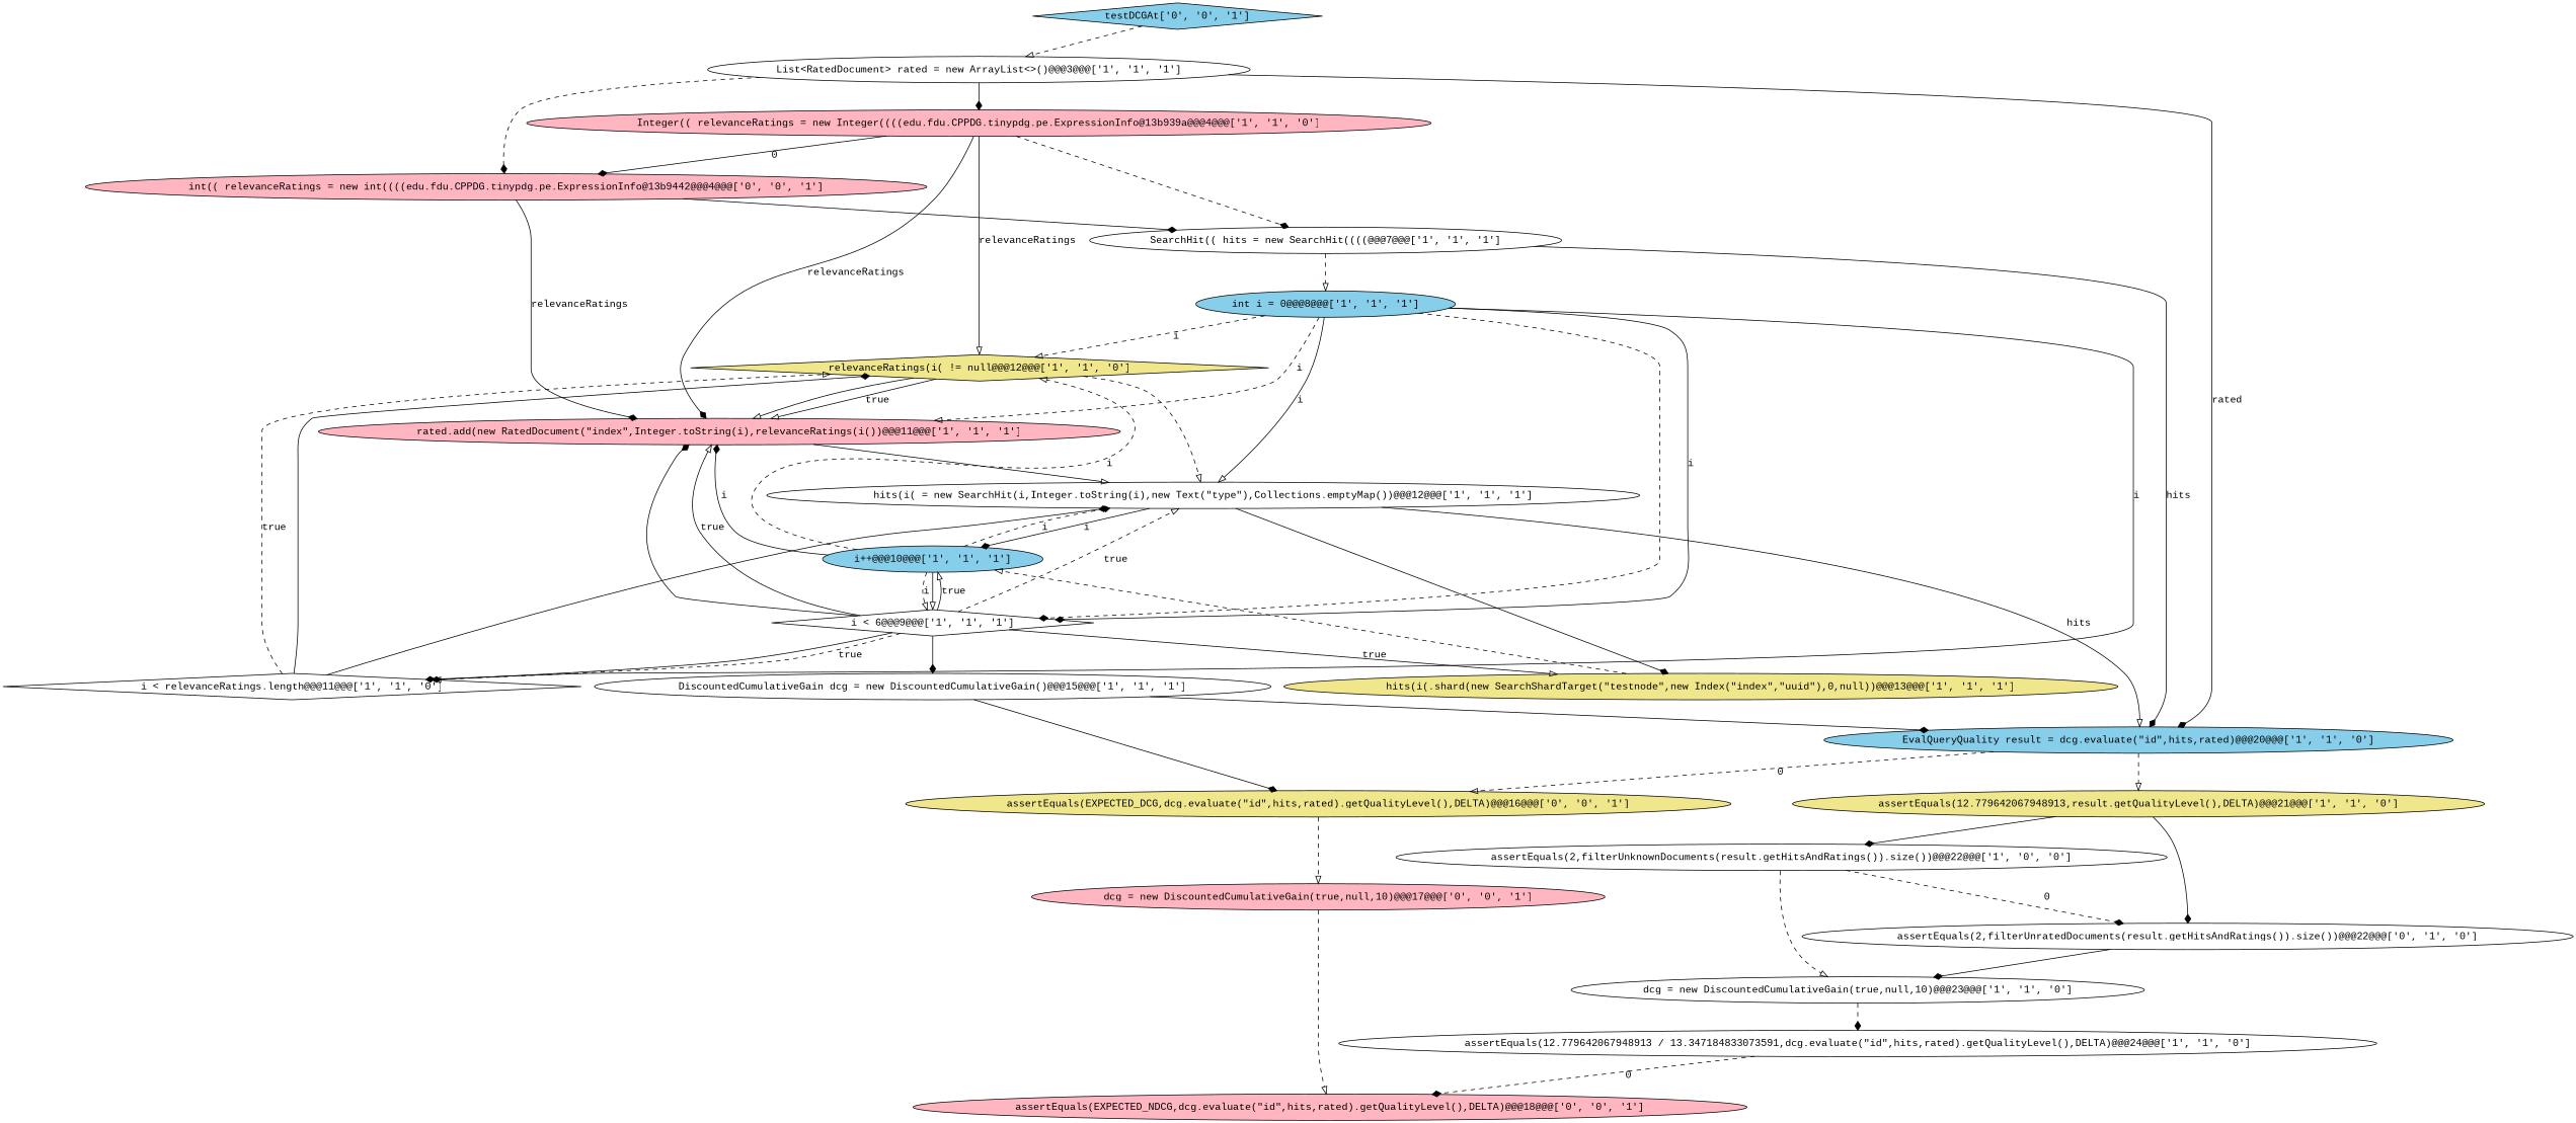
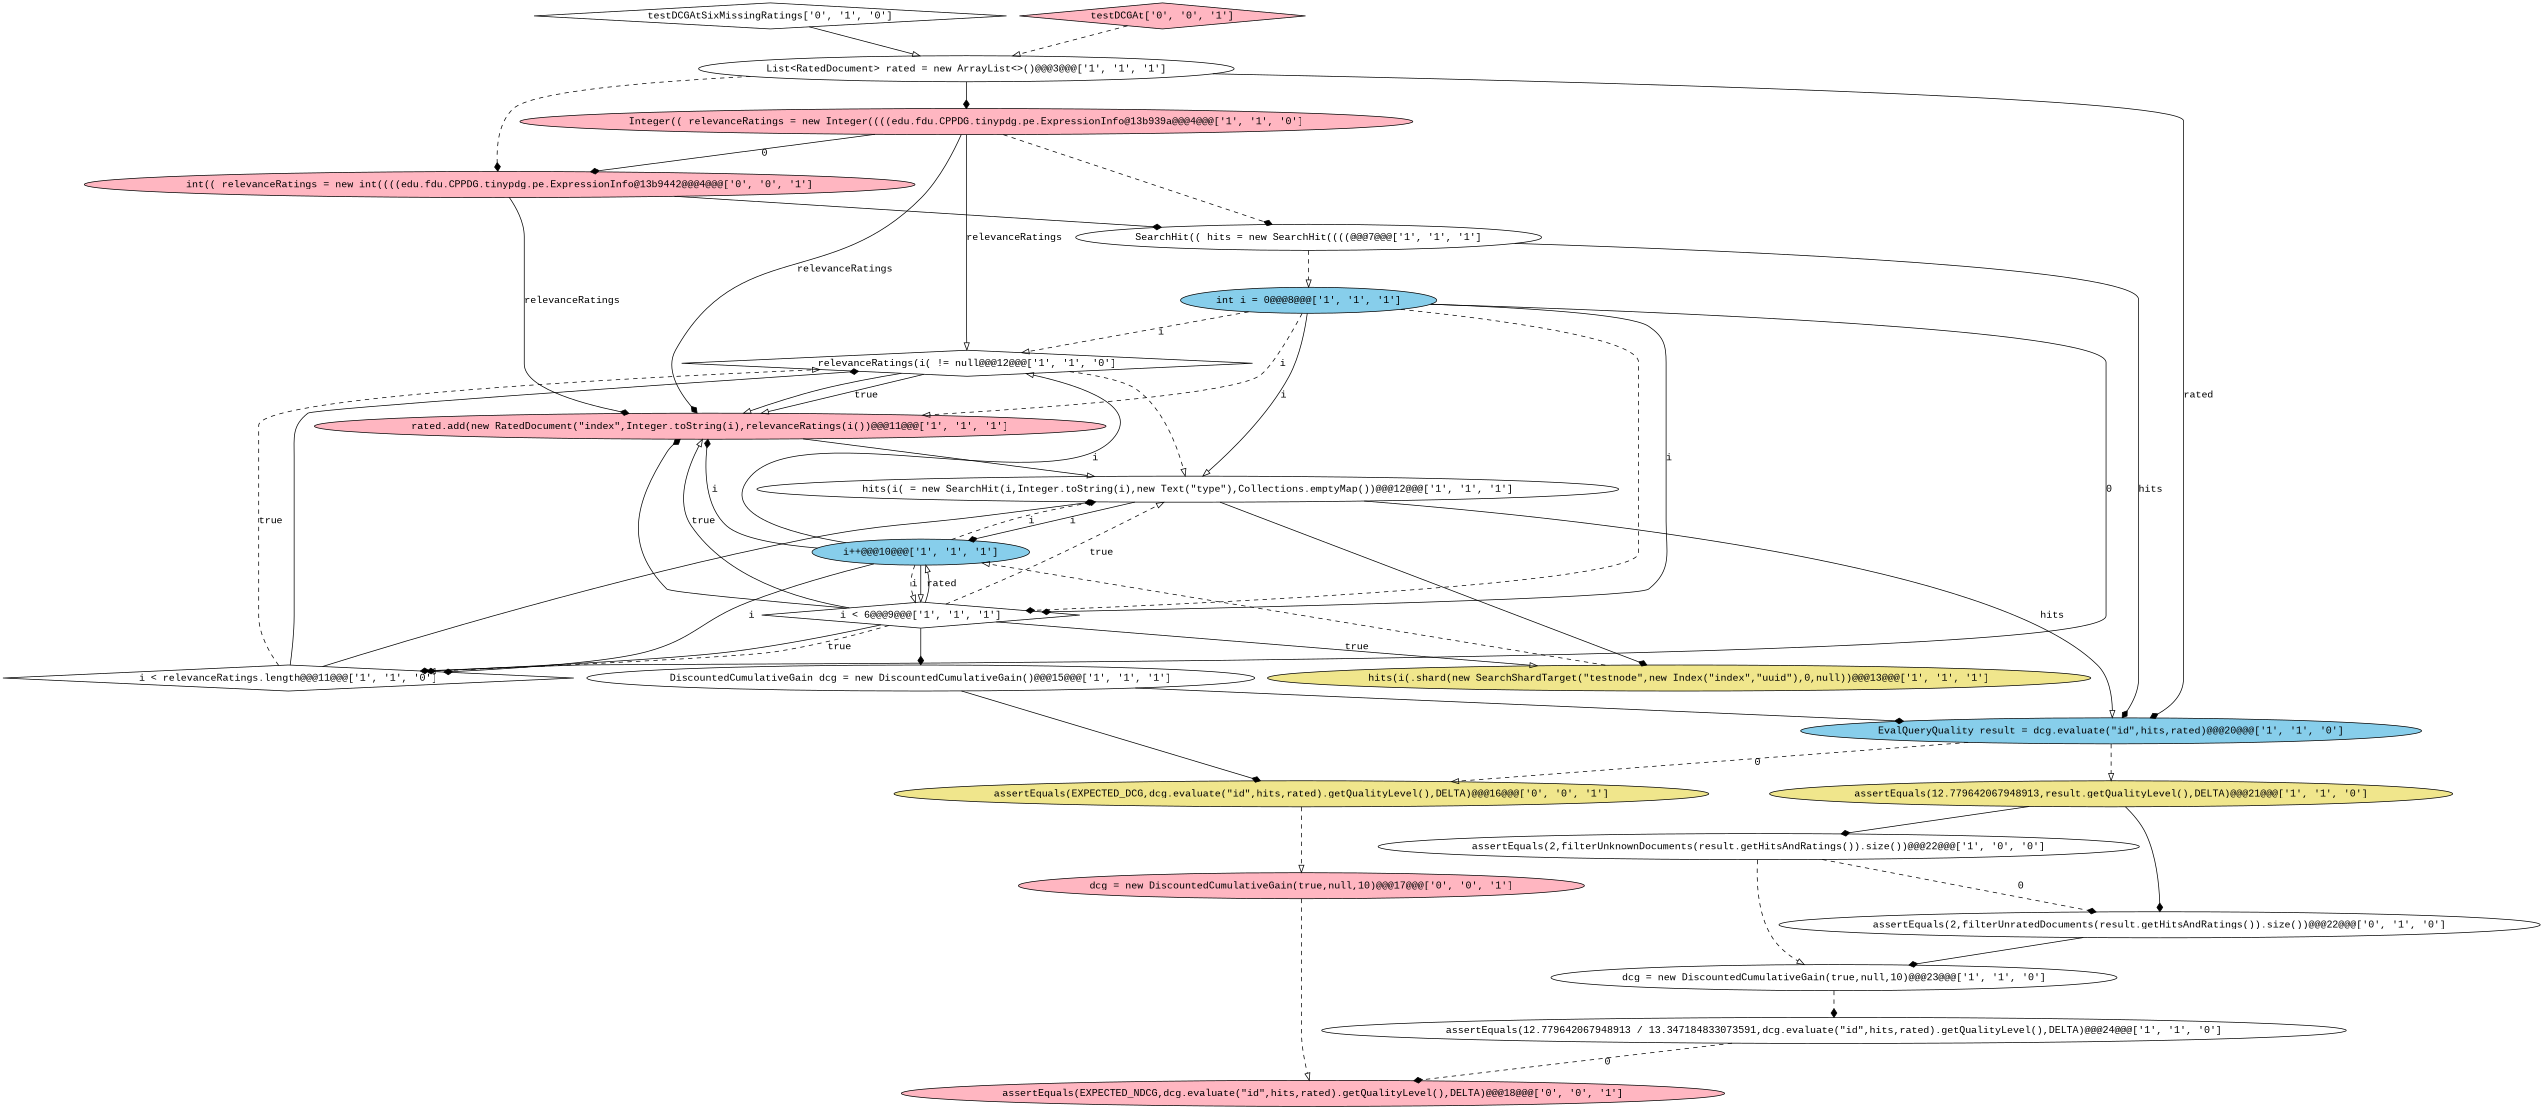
  digraph {
    fontname="Liberation Mono"
    node [fillcolor=white fontname="Liberation Mono" shape=ellipse style=filled]
    edge [arrowhead=diamond fontname="Liberation Mono" style=solid]
    n1 [fillcolor=lightpink label="Integer(( relevanceRatings = new Integer((((edu.fdu.CPPDG.tinypdg.pe.ExpressionInfo@13b939a@@@4@@@['1', '1', '0']"]
    n2 [label="SearchHit(( hits = new SearchHit((((@@@7@@@['1', '1', '1']"]
-   n3 [fillcolor=khaki label="relevanceRatings(i( != null@@@12@@@['1', '1', '0']" shape=diamond]
+   n3 [label="relevanceRatings(i( != null@@@12@@@['1', '1', '0']" shape=diamond]
    n4 [fillcolor=lightpink label="rated.add(new RatedDocument(\"index\",Integer.toString(i),relevanceRatings(i())@@@11@@@['1', '1', '1']"]
    n5 [fillcolor=lightpink label="int(( relevanceRatings = new int((((edu.fdu.CPPDG.tinypdg.pe.ExpressionInfo@13b9442@@@4@@@['0', '0', '1']"]
    n6 [fillcolor=skyblue label="int i = 0@@@8@@@['1', '1', '1']"]
    n7 [fillcolor=skyblue label="EvalQueryQuality result = dcg.evaluate(\"id\",hits,rated)@@@20@@@['1', '1', '0']"]
    n8 [label="hits(i( = new SearchHit(i,Integer.toString(i),new Text(\"type\"),Collections.emptyMap())@@@12@@@['1', '1', '1']"]
    n9 [label="assertEquals(2,filterUnknownDocuments(result.getHitsAndRatings()).size())@@@22@@@['1', '0', '0']"]
    n10 [label="dcg = new DiscountedCumulativeGain(true,null,10)@@@23@@@['1', '1', '0']"]
    n11 [label="assertEquals(2,filterUnratedDocuments(result.getHitsAndRatings()).size())@@@22@@@['0', '1', '0']"]
    n12 [label="assertEquals(12.779642067948913 / 13.347184833073591,dcg.evaluate(\"id\",hits,rated).getQualityLevel(),DELTA)@@@24@@@['1', '1', '0']"]
    n13 [label="i < 6@@@9@@@['1', '1', '1']" shape=diamond]
    n14 [label="DiscountedCumulativeGain dcg = new DiscountedCumulativeGain()@@@15@@@['1', '1', '1']"]
    n15 [fillcolor=skyblue label="i++@@@10@@@['1', '1', '1']"]
    n16 [label="i < relevanceRatings.length@@@11@@@['1', '1', '0']" shape=diamond]
    n17 [fillcolor=khaki label="hits(i(.shard(new SearchShardTarget(\"testnode\",new Index(\"index\",\"uuid\"),0,null))@@@13@@@['1', '1', '1']"]
    n18 [fillcolor=khaki label="assertEquals(EXPECTED_DCG,dcg.evaluate(\"id\",hits,rated).getQualityLevel(),DELTA)@@@16@@@['0', '0', '1']"]
    n19 [fillcolor=khaki label="assertEquals(12.779642067948913,result.getQualityLevel(),DELTA)@@@21@@@['1', '1', '0']"]
    n20 [fillcolor=lightpink label="dcg = new DiscountedCumulativeGain(true,null,10)@@@17@@@['0', '0', '1']"]
+   n21 [label="testDCGAtSixMissingRatings['0', '1', '0']" shape=diamond]
    n22 [label="List<RatedDocument> rated = new ArrayList<>()@@@3@@@['1', '1', '1']"]
    n23 [fillcolor=lightpink label="assertEquals(EXPECTED_NDCG,dcg.evaluate(\"id\",hits,rated).getQualityLevel(),DELTA)@@@18@@@['0', '0', '1']"]
-   n24 [fillcolor=skyblue label="testDCGAt['0', '0', '1']" shape=diamond]
+   n24 [fillcolor=lightpink label="testDCGAt['0', '0', '1']" shape=diamond]
    n1 -> n2 [style=dashed]
    n1 -> n3 [arrowhead=onormal label=relevanceRatings]
    n1 -> n4 [label=relevanceRatings]
    n1 -> n5 [label=0]
    n2 -> n6 [arrowhead=onormal style=dashed]
    n2 -> n7 [label=hits]
    n3 -> n4 [arrowhead=onormal label=true]
    n3 -> n4 [arrowhead=onormal]
    n3 -> n8 [arrowhead=onormal style=dashed]
    n4 -> n8 [arrowhead=onormal]
    n5 -> n2
    n5 -> n4 [label=relevanceRatings]
    n6 -> n3 [arrowhead=onormal label=i style=dashed]
    n6 -> n4 [arrowhead=onormal label=i style=dashed]
    n6 -> n8 [arrowhead=onormal label=i]
    n6 -> n13 [label=i]
    n6 -> n13 [style=dashed]
-   n6 -> n16 [label=i]
+   n6 -> n16 [label=0]
    n7 -> n18 [arrowhead=onormal label=0 style=dashed]
    n7 -> n19 [arrowhead=onormal style=dashed]
    n8 -> n7 [arrowhead=onormal label=hits]
    n8 -> n15 [label=i]
    n8 -> n17
    n9 -> n10 [arrowhead=onormal style=dashed]
    n9 -> n11 [label=0 style=dashed]
    n10 -> n12 [style=dashed]
    n11 -> n10
    n12 -> n23 [label=0 style=dashed]
    n13 -> n4
    n13 -> n4 [arrowhead=onormal label=true]
    n13 -> n8 [arrowhead=onormal label=true style=dashed]
    n13 -> n14
-   n13 -> n15 [arrowhead=onormal label=true]
+   n13 -> n15 [arrowhead=onormal label=rated]
    n13 -> n16
    n13 -> n16 [arrowhead=onormal label=true style=dashed]
    n13 -> n17 [arrowhead=onormal label=true]
    n14 -> n7
    n14 -> n18
-   n15 -> n3 [arrowhead=onormal label=i style=dashed]
+   n15 -> n3 [arrowhead=onormal label=i]
    n15 -> n4 [label=i]
    n15 -> n8 [label=i style=dashed]
    n15 -> n13 [arrowhead=onormal]
    n15 -> n13 [arrowhead=onormal label=i style=dashed]
+   n15 -> n16 [label=i]
    n16 -> n3 [arrowhead=onormal label=true style=dashed]
    n16 -> n3
    n16 -> n8
    n17 -> n15 [arrowhead=onormal style=dashed]
    n18 -> n20 [arrowhead=onormal style=dashed]
    n19 -> n9
    n19 -> n11
    n20 -> n23 [arrowhead=onormal style=dashed]
+   n21 -> n22 [arrowhead=onormal]
    n22 -> n1
    n22 -> n5 [style=dashed]
    n22 -> n7 [label=rated]
    n24 -> n22 [arrowhead=onormal style=dashed]
  }
